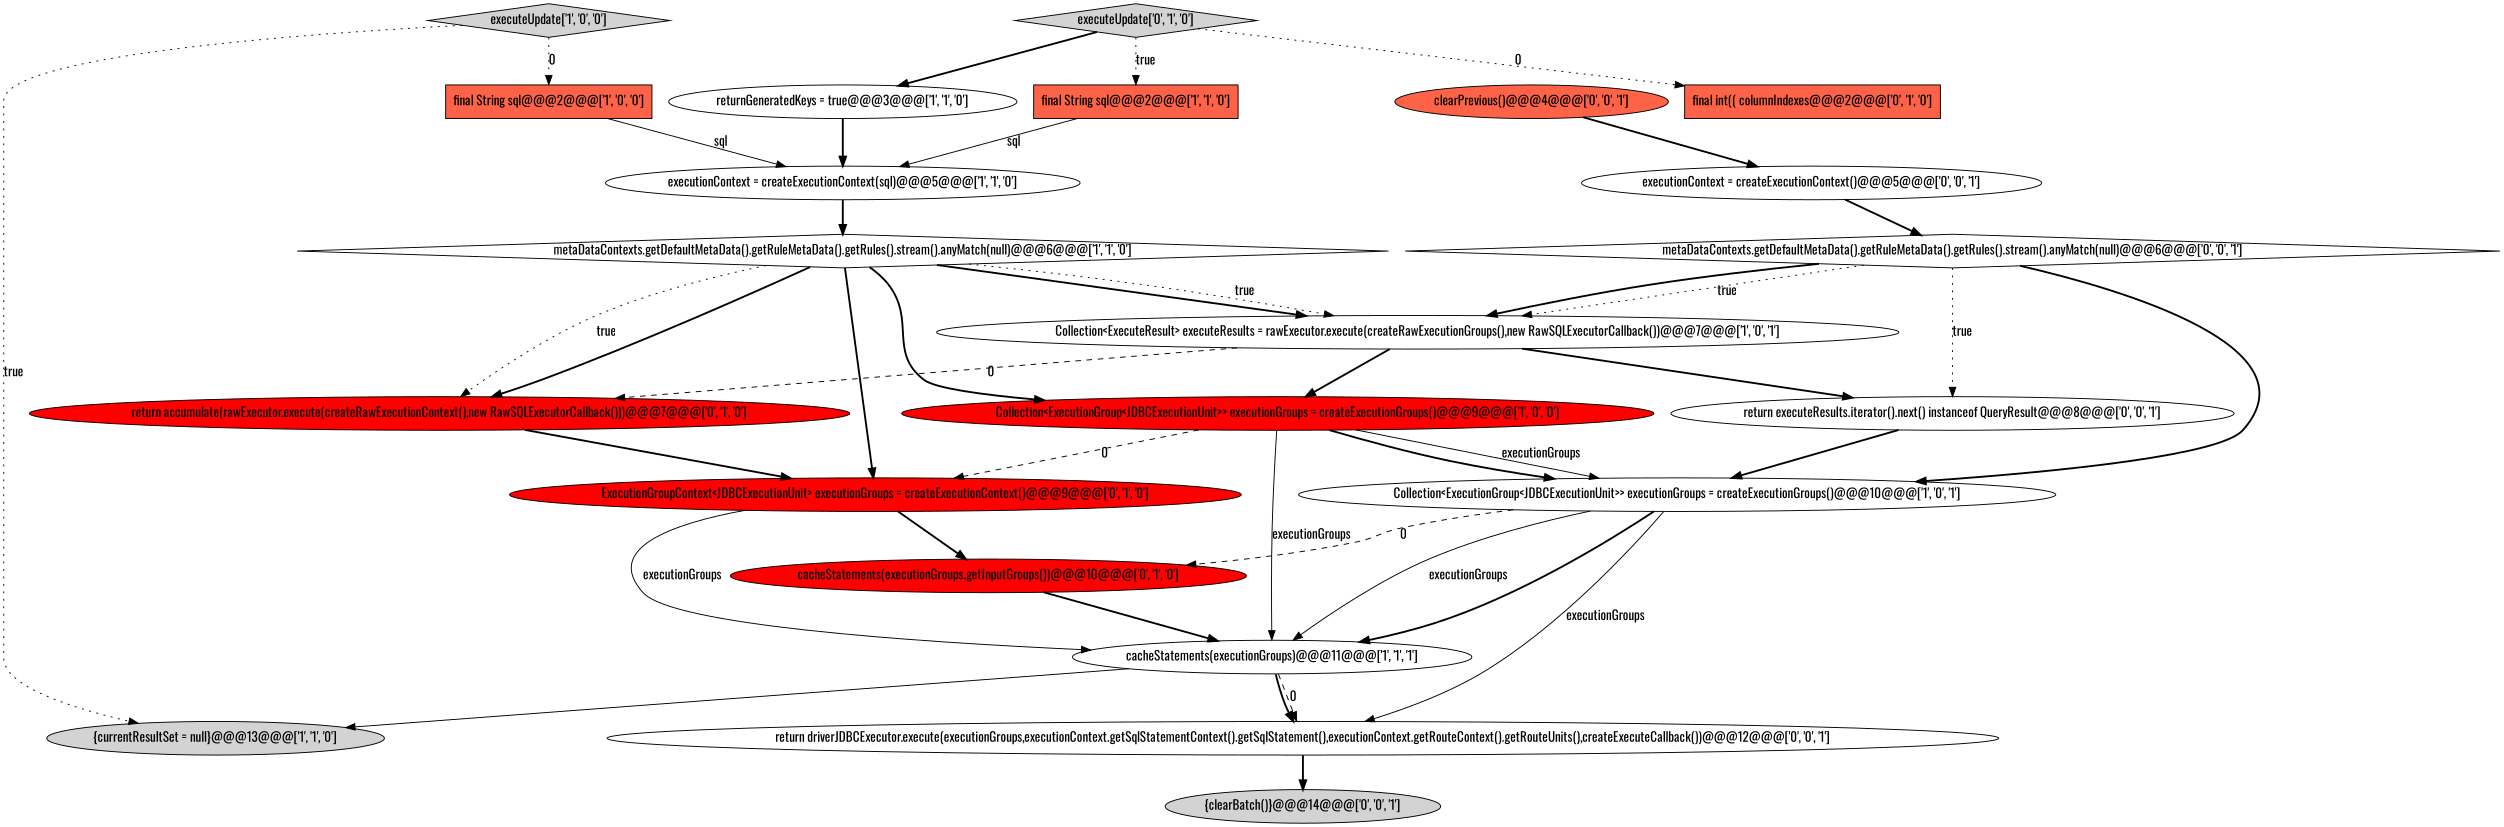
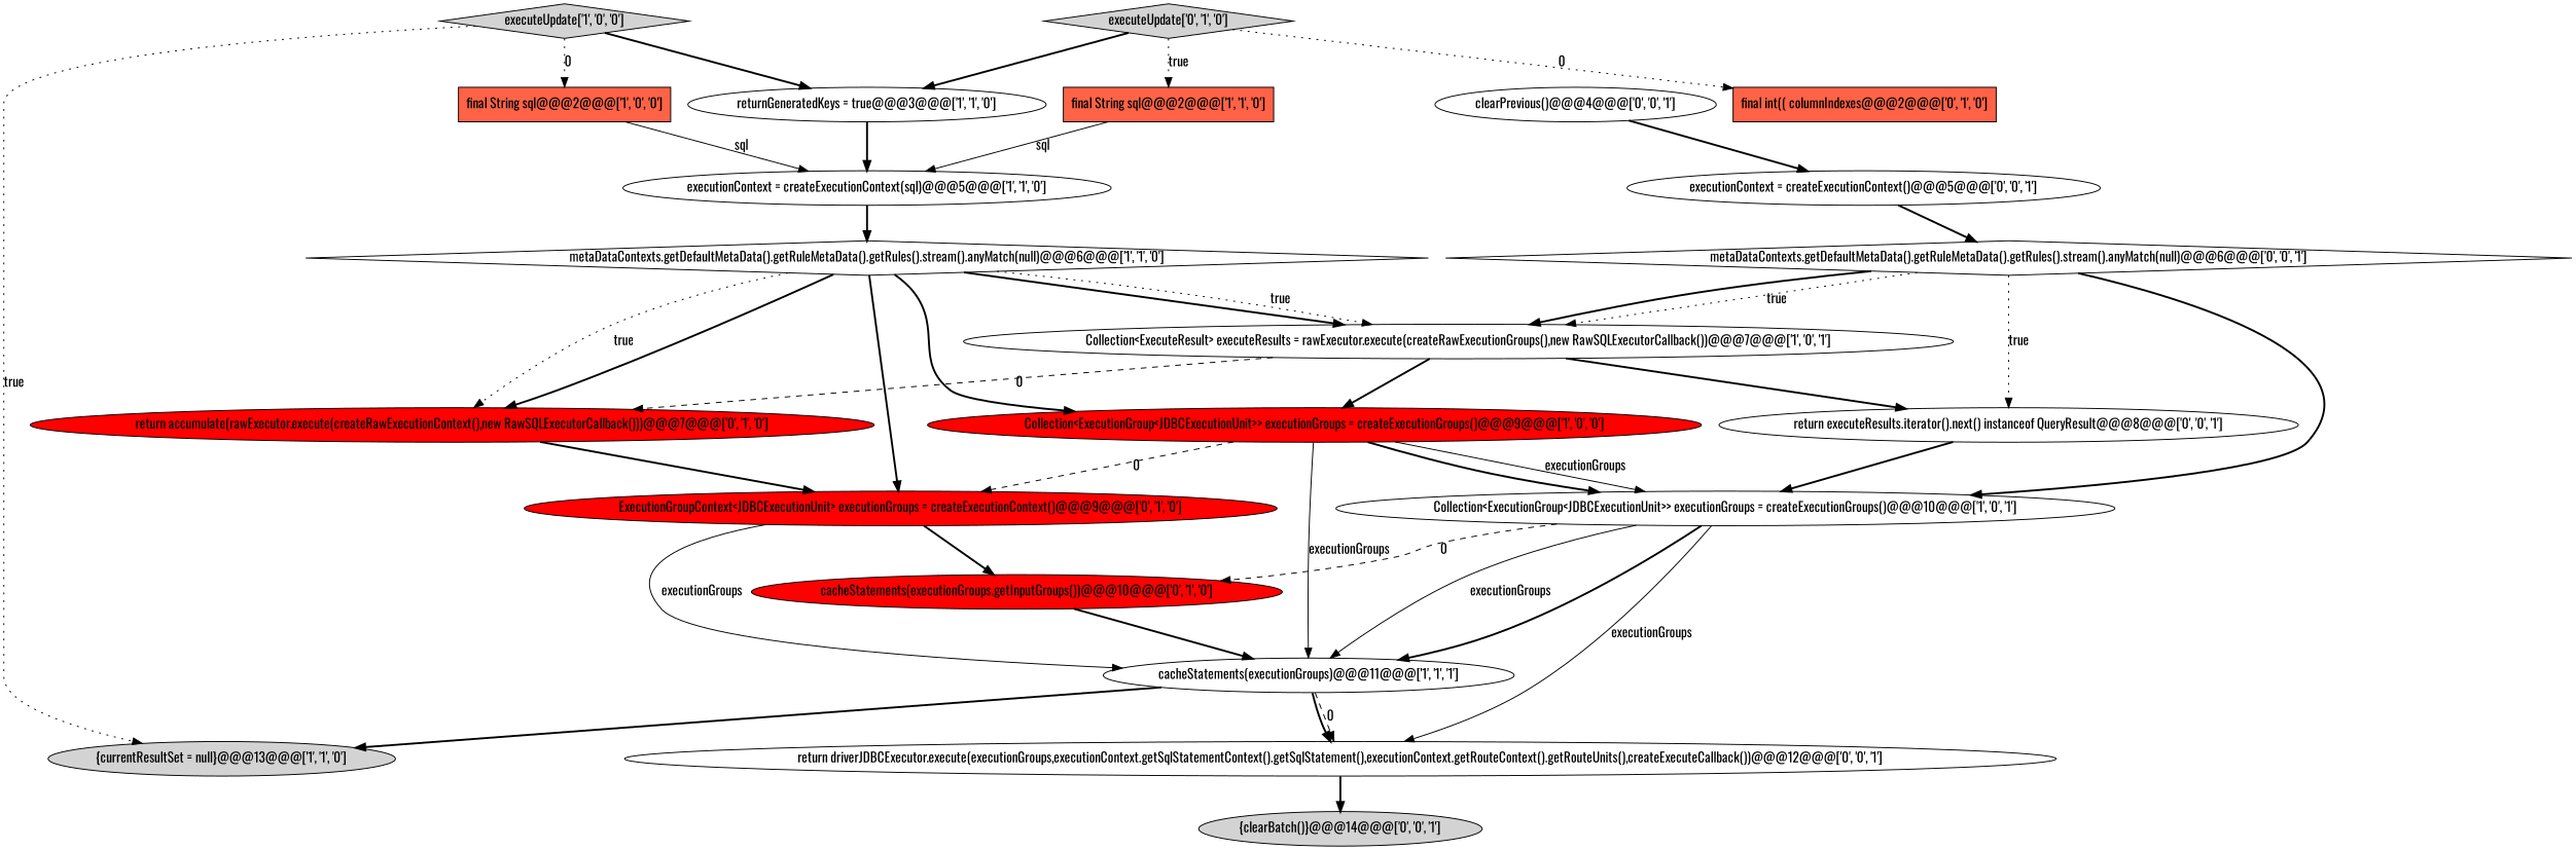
  digraph {
    fontname=Oswald
    node [fillcolor=white fontname=Oswald shape=ellipse style=filled]
    edge [fontname=Oswald style=bold]
    n1 [fillcolor=lightgray label="executeUpdate['1', '0', '0']" shape=diamond]
    n2 [fillcolor=tomato label="final String sql@@@2@@@['1', '0', '0']" shape=box]
    n3 [label="returnGeneratedKeys = true@@@3@@@['1', '1', '0']"]
    n4 [fillcolor=lightgray label="{currentResultSet = null}@@@13@@@['1', '1', '0']"]
    n5 [fillcolor=tomato label="final String sql@@@2@@@['1', '1', '0']" shape=box]
    n6 [label="executionContext = createExecutionContext(sql)@@@5@@@['1', '1', '0']"]
-   n7 [fillcolor=tomato label="clearPrevious()@@@4@@@['0', '0', '1']"]
+   n7 [label="clearPrevious()@@@4@@@['0', '0', '1']"]
    n8 [label="executionContext = createExecutionContext()@@@5@@@['0', '0', '1']"]
    n9 [label="metaDataContexts.getDefaultMetaData().getRuleMetaData().getRules().stream().anyMatch(null)@@@6@@@['0', '0', '1']" shape=diamond]
    n10 [label="metaDataContexts.getDefaultMetaData().getRuleMetaData().getRules().stream().anyMatch(null)@@@6@@@['1', '1', '0']" shape=diamond]
    n11 [fillcolor=lightgray label="executeUpdate['0', '1', '0']" shape=diamond]
    n12 [fillcolor=tomato label="final int(( columnIndexes@@@2@@@['0', '1', '0']" shape=box]
    n13 [label="return driverJDBCExecutor.execute(executionGroups,executionContext.getSqlStatementContext().getSqlStatement(),executionContext.getRouteContext().getRouteUnits(),createExecuteCallback())@@@12@@@['0', '0', '1']"]
    n14 [fillcolor=lightgray label="{clearBatch()}@@@14@@@['0', '0', '1']"]
    n15 [label="Collection<ExecuteResult> executeResults = rawExecutor.execute(createRawExecutionGroups(),new RawSQLExecutorCallback())@@@7@@@['1', '0', '1']"]
    n16 [fillcolor=red label="return accumulate(rawExecutor.execute(createRawExecutionContext(),new RawSQLExecutorCallback()))@@@7@@@['0', '1', '0']"]
    n17 [fillcolor=red label="Collection<ExecutionGroup<JDBCExecutionUnit>> executionGroups = createExecutionGroups()@@@9@@@['1', '0', '0']"]
    n18 [label="return executeResults.iterator().next() instanceof QueryResult@@@8@@@['0', '0', '1']"]
    n19 [fillcolor=red label="ExecutionGroupContext<JDBCExecutionUnit> executionGroups = createExecutionContext()@@@9@@@['0', '1', '0']"]
    n20 [label="cacheStatements(executionGroups)@@@11@@@['1', '1', '1']"]
    n21 [label="Collection<ExecutionGroup<JDBCExecutionUnit>> executionGroups = createExecutionGroups()@@@10@@@['1', '0', '1']"]
    n22 [fillcolor=red label="cacheStatements(executionGroups.getInputGroups())@@@10@@@['0', '1', '0']"]
    n1 -> n2 [label=0 style=dotted]
+   n1 -> n3
    n1 -> n4 [label=true style=dotted]
    n2 -> n6 [label=sql style=solid]
    n3 -> n6
    n5 -> n6 [label=sql style=solid]
    n6 -> n10
    n7 -> n8
    n8 -> n9
    n9 -> n15 [label=true style=dotted]
    n9 -> n15
    n9 -> n18 [label=true style=dotted]
    n9 -> n21
    n10 -> n15
    n10 -> n15 [label=true style=dotted]
    n10 -> n16
    n10 -> n16 [label=true style=dotted]
    n10 -> n17
    n10 -> n19
    n11 -> n3
    n11 -> n5 [label=true style=dotted]
    n11 -> n12 [label=0 style=dotted]
    n13 -> n14
    n15 -> n16 [label=0 style=dashed]
    n15 -> n17
    n15 -> n18
    n16 -> n19
    n17 -> n19 [label=0 style=dashed]
    n17 -> n20 [label=executionGroups style=solid]
    n17 -> n21 [label=executionGroups style=solid]
    n17 -> n21
    n18 -> n21
    n19 -> n20 [label=executionGroups style=solid]
    n19 -> n22
-   n20 -> n4 [style=solid]
+   n20 -> n4
    n20 -> n13
    n20 -> n13 [label=0 style=dashed]
    n21 -> n13 [label=executionGroups style=solid]
    n21 -> n20
    n21 -> n20 [label=executionGroups style=solid]
    n21 -> n22 [label=0 style=dashed]
    n22 -> n20
  }
